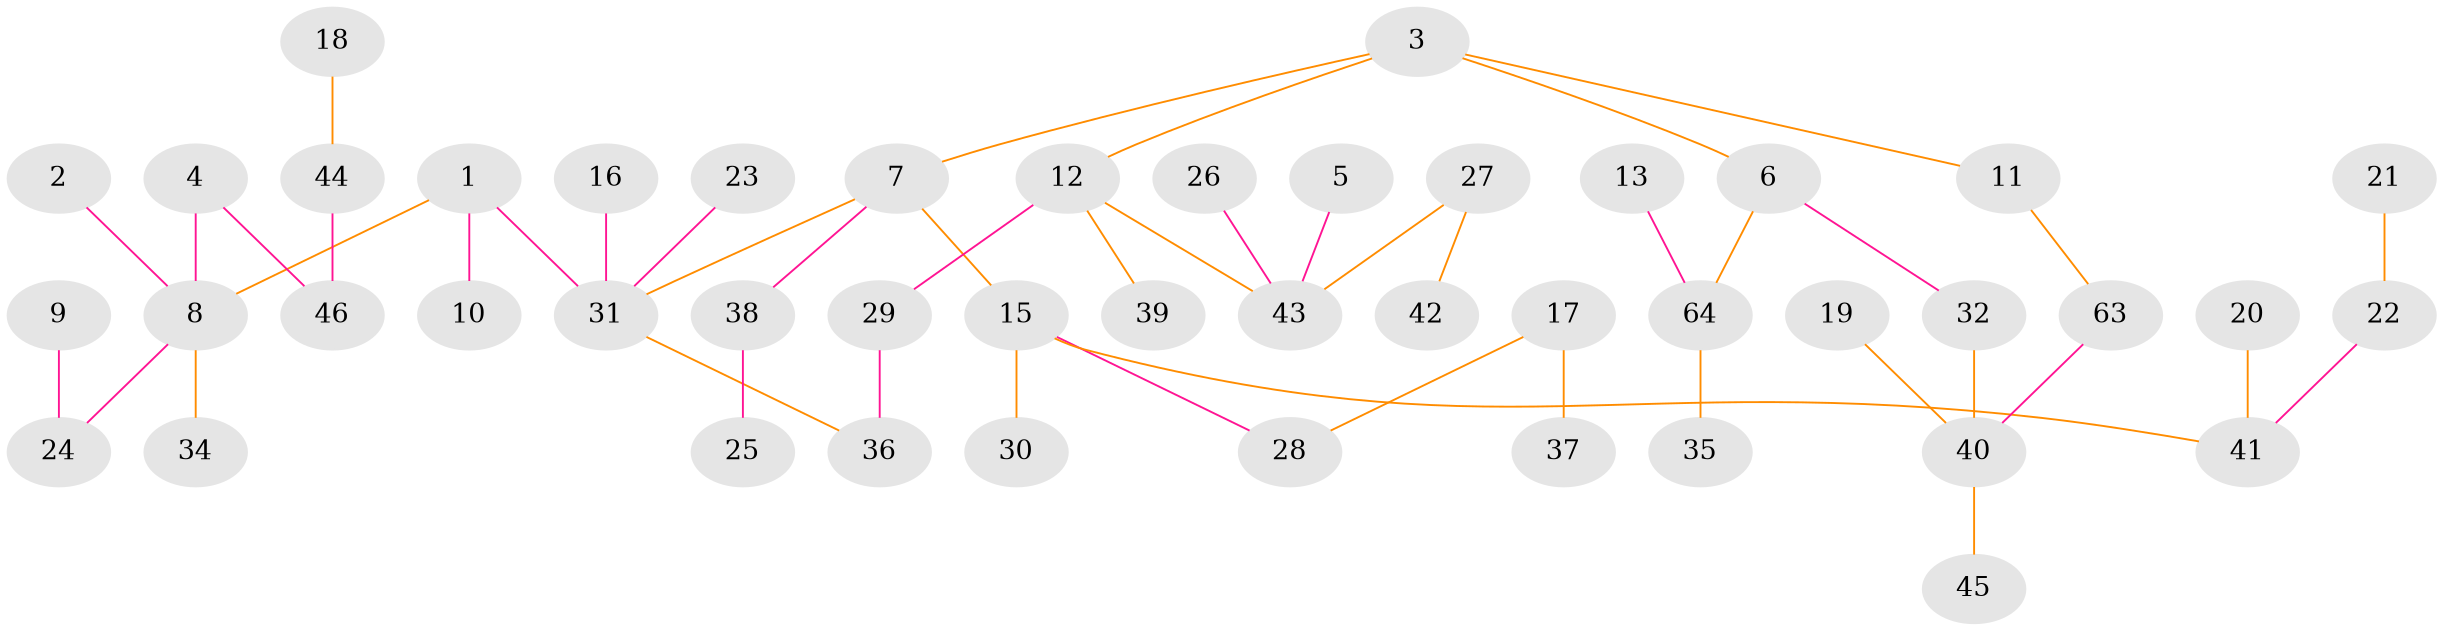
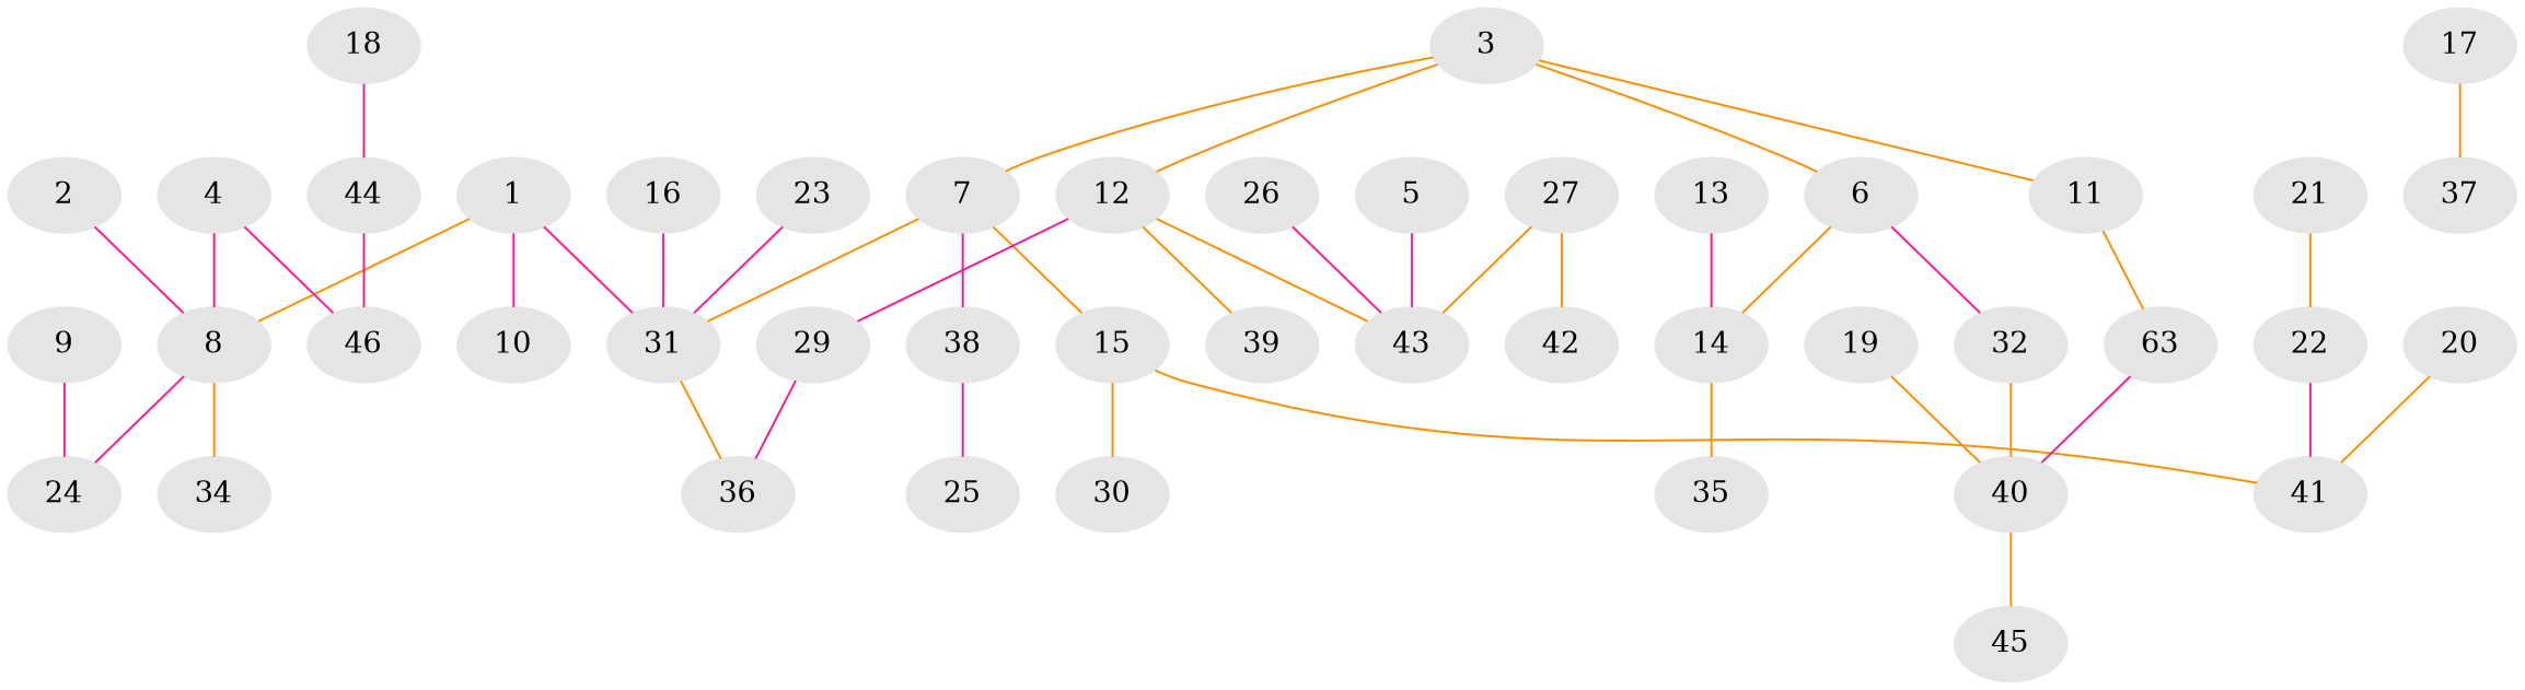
  graph {
    node [color=gray90 style=filled]
    edge [color=darkorange weight=1.0]
    1
    8
    10
    31
    24
    34
    36
    2
    3
    6
    7
    11
    12
-   14 [label=64]
+   14
    32
    15
    38
    n18 [label=63]
    43
    29
    39
    4
    46
    5
    35
    40
-   28
    30
    41
    25
    9
    13
    16
    17
    37
    18
    44
    19
    45
    20
    21
    22
    23
    26
    27
    42
    1 -- 8
    1 -- 10 [color=deeppink]
    1 -- 31 [color=deeppink]
    8 -- 24 [color=deeppink]
    8 -- 34
    31 -- 36
    2 -- 8 [color=deeppink]
    3 -- 6
    3 -- 7
    3 -- 11
    3 -- 12
    6 -- 14
    6 -- 32 [color=deeppink]
    7 -- 31
    7 -- 15
    7 -- 38 [color=deeppink]
    11 -- n18
    12 -- 43
    12 -- 29 [color=deeppink]
    12 -- 39
    14 -- 35
    32 -- 40
-   15 -- 28 [color=deeppink]
    15 -- 30
    15 -- 41
    38 -- 25 [color=deeppink]
    n18 -- 40 [color=deeppink]
    29 -- 36 [color=deeppink]
    4 -- 8 [color=deeppink]
    4 -- 46 [color=deeppink]
    5 -- 43 [color=deeppink]
    40 -- 45
    9 -- 24 [color=deeppink]
    13 -- 14 [color=deeppink]
    16 -- 31 [color=deeppink]
-   17 -- 28
    17 -- 37
-   18 -- 44
+   18 -- 44 [color=deeppink]
    44 -- 46 [color=deeppink]
    19 -- 40
    20 -- 41
    21 -- 22
    22 -- 41 [color=deeppink]
    23 -- 31 [color=deeppink]
    26 -- 43 [color=deeppink]
    27 -- 43
    27 -- 42
  }
